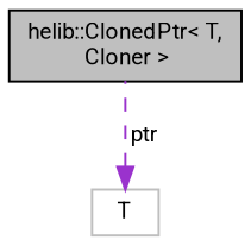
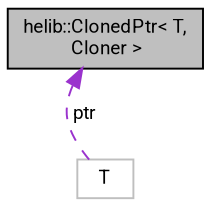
  digraph {
    fontname=Roboto
    node [fontname=Roboto fontsize=10 shape=record style=filled]
    n1 [color=black fillcolor=grey75 fontcolor=black height=0.2 label="helib::ClonedPtr\< T,\l Cloner \>" width=0.4]
    n2 [color=grey75 fillcolor=white height=0.2 label=T width=0.4]
-   n2 -> n1 [color=darkorchid3 dir=back fontname=Roboto fontsize=10 label=" ptr" labelfontname=FreeSans labelfontsize=10 style=dashed]
+   n1 -> n2 [color=darkorchid3 dir=back fontname=Roboto fontsize=10 label=" ptr" labelfontname=FreeSans labelfontsize=10 style=dashed]
  }
